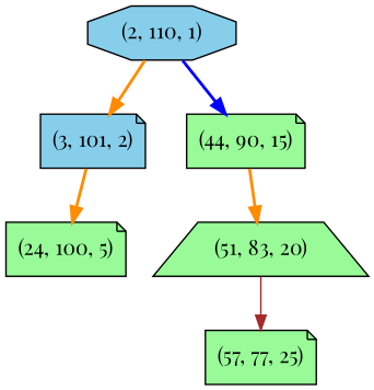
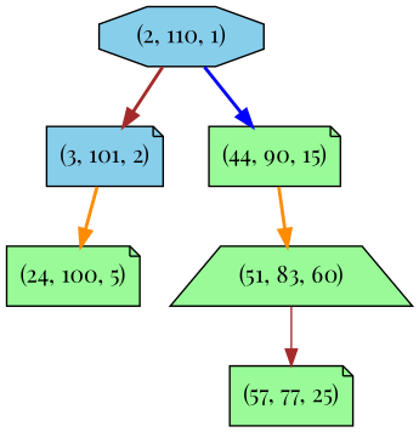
  digraph {
    fontname="Playfair Display"
    node [fillcolor=palegreen fontname="Playfair Display" shape=note style=filled]
    edge [color=brown fontname="Playfair Display" style=bold]
    "(2, 110, 1)" [fillcolor=skyblue shape=octagon]
    n2 [fillcolor=skyblue label="(3, 101, 2)"]
    "(44, 90, 15)"
    "(24, 100, 5)"
-   "(51, 83, 20)" [shape=trapezium]
+   "(51, 83, 20)" [shape=trapezium label="(51, 83, 60)"]
    "(57, 77, 25)"
-   "(2, 110, 1)" -> n2 [color=darkorange]
+   "(2, 110, 1)" -> n2
    "(2, 110, 1)" -> "(44, 90, 15)" [color=blue]
    n2 -> "(24, 100, 5)" [color=darkorange]
    "(44, 90, 15)" -> "(51, 83, 20)" [color=darkorange]
    "(51, 83, 20)" -> "(57, 77, 25)" [style=solid]
  }
